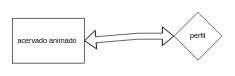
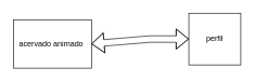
  <mxCell id="0" />
  <mxCell id="1" parent="0" />
  <mxCell id="2" value="acervado animado&amp;nbsp;" style="rounded=0;whiteSpace=wrap;html=1;" vertex="1" parent="1"><mxGeometry x="20" y="30" width="120" height="75" as="geometry" /></mxCell>
- <mxCell id="3" value="perfil" style="rhombus;whiteSpace=wrap;html=1;aspect=fixed;" vertex="1" parent="1"><mxGeometry x="290" y="20" width="80" height="80" as="geometry" /></mxCell>
+ <mxCell id="3" value="perfil" style="whiteSpace=wrap;html=1;aspect=fixed;" vertex="1" parent="1"><mxGeometry x="290" y="20" width="80" height="80" as="geometry" /></mxCell>
  <mxCell id="4" value="" style="shape=flexArrow;endArrow=classic;startArrow=classic;html=1;rounded=0;entryX=0;entryY=0.5;entryDx=0;entryDy=0;exitX=1;exitY=0.5;exitDx=0;exitDy=0;" edge="1" parent="1" source="2" target="3"><mxGeometry width="100" height="100" relative="1" as="geometry"><mxPoint x="100" y="220" as="sourcePoint" /><mxPoint x="200" y="120" as="targetPoint" /><Array as="points"><mxPoint x="230" y="60" /></Array></mxGeometry></mxCell>
